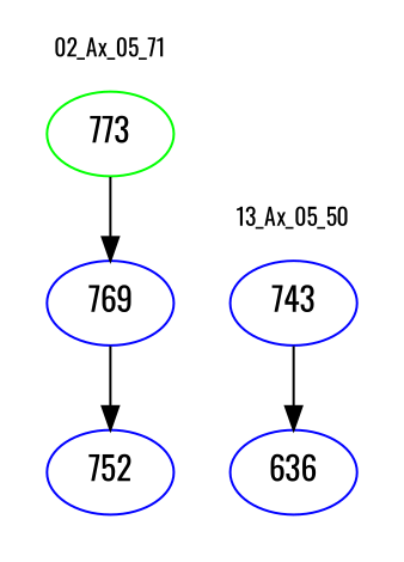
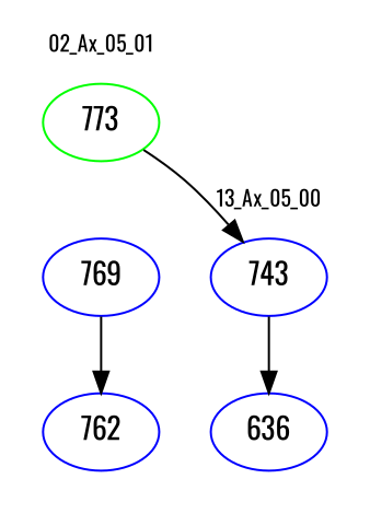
  digraph {
    fontname=Oswald
    node [color=blue fontname=Oswald]
    edge [color=black fontname=Oswald]
    n1 [label=743]
    n2 [label=636]
    n3 [color=green label=773]
    n4 [label=769]
-   n5 [label=752]
+   n5 [label=762]
    subgraph cluster_1 {
      color=white
      fontsize=10
-     label="13_Ax_05_50"
+     label="13_Ax_05_00"
      n1
      n2
    }
    subgraph cluster_2 {
      color=white
      fontsize=10
-     label="02_Ax_05_71"
+     label="02_Ax_05_01"
      n3
      n4
      n5
    }
    n1 -> n2
-   n3 -> n4
+   n3 -> n1
    n4 -> n5
  }
